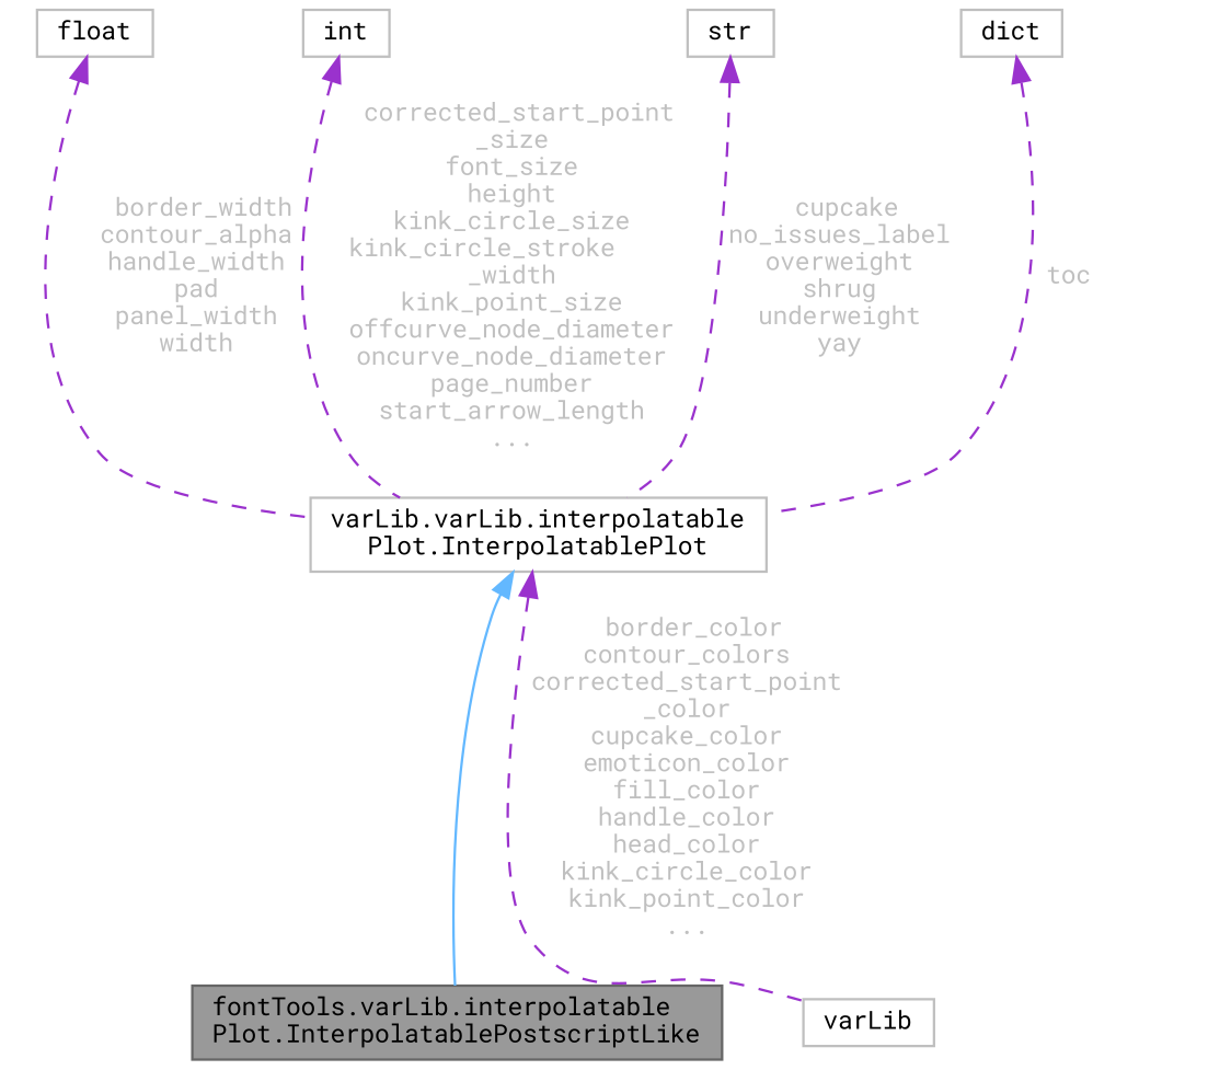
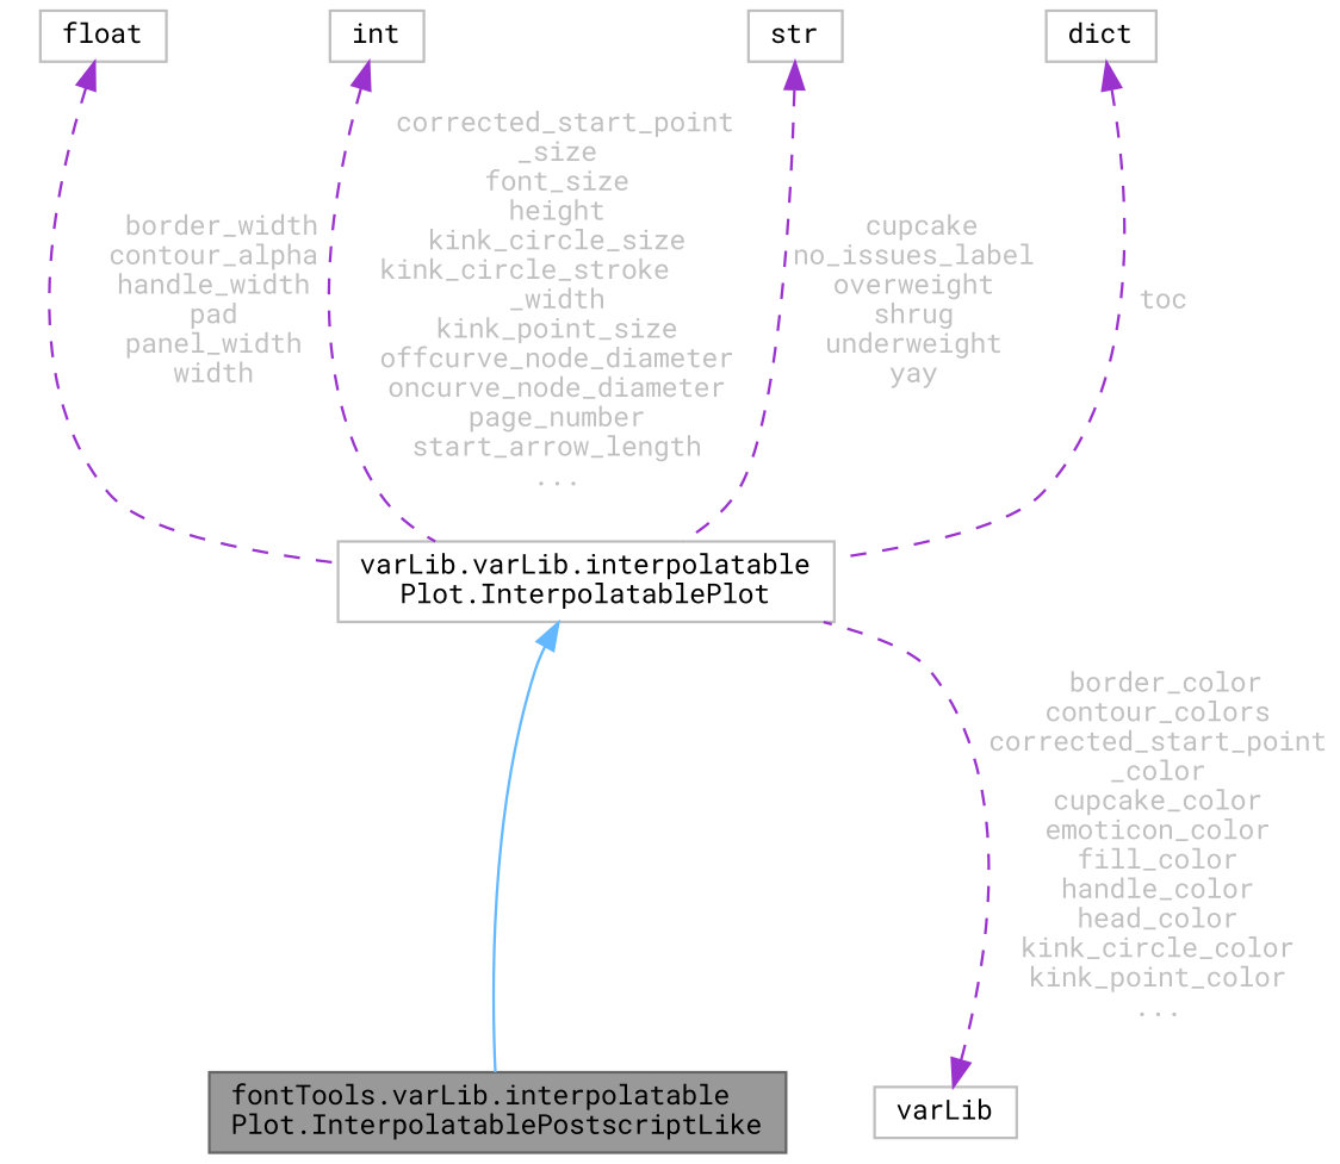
  digraph {
    fontname="Roboto Mono"
    node [color=grey75 fillcolor=white fontname="Roboto Mono" fontsize=10 shape=box style=filled]
    edge [color=darkorchid3 dir=back fontname="Roboto Mono" fontsize=10 labelfontname=Helvetica labelfontsize=10 style=dashed fontcolor=grey]
    n1 [color=gray40 fillcolor=grey60 fontcolor=black height=0.2 label="fontTools.varLib.interpolatable\lPlot.InterpolatablePostscriptLike" width=0.4]
    n2 [height=0.2 label="varLib.varLib.interpolatable\lPlot.InterpolatablePlot" width=0.4]
    n3 [height=0.2 label=float width=0.4]
    n4 [height=0.2 label=int width=0.4]
    n5 [height=0.2 label=varLib width=0.4]
    n6 [height=0.2 label=str width=0.4]
    n7 [height=0.2 label=dict width=0.4]
    n2 -> n1 [color=steelblue1 style=solid fontcolor=""]
    n3 -> n2 [label=" border_width\ncontour_alpha\nhandle_width\npad\npanel_width\nwidth"]
    n4 -> n2 [label=" corrected_start_point\l_size\nfont_size\nheight\nkink_circle_size\nkink_circle_stroke\l_width\nkink_point_size\noffcurve_node_diameter\noncurve_node_diameter\npage_number\nstart_arrow_length\n..."]
-   n2 -> n5 [label=" border_color\ncontour_colors\ncorrected_start_point\l_color\ncupcake_color\nemoticon_color\nfill_color\nhandle_color\nhead_color\nkink_circle_color\nkink_point_color\n..."]
+   n5 -> n2 [label=" border_color\ncontour_colors\ncorrected_start_point\l_color\ncupcake_color\nemoticon_color\nfill_color\nhandle_color\nhead_color\nkink_circle_color\nkink_point_color\n..."]
    n6 -> n2 [label=" cupcake\nno_issues_label\noverweight\nshrug\nunderweight\nyay"]
    n7 -> n2 [label=" toc"]
  }
